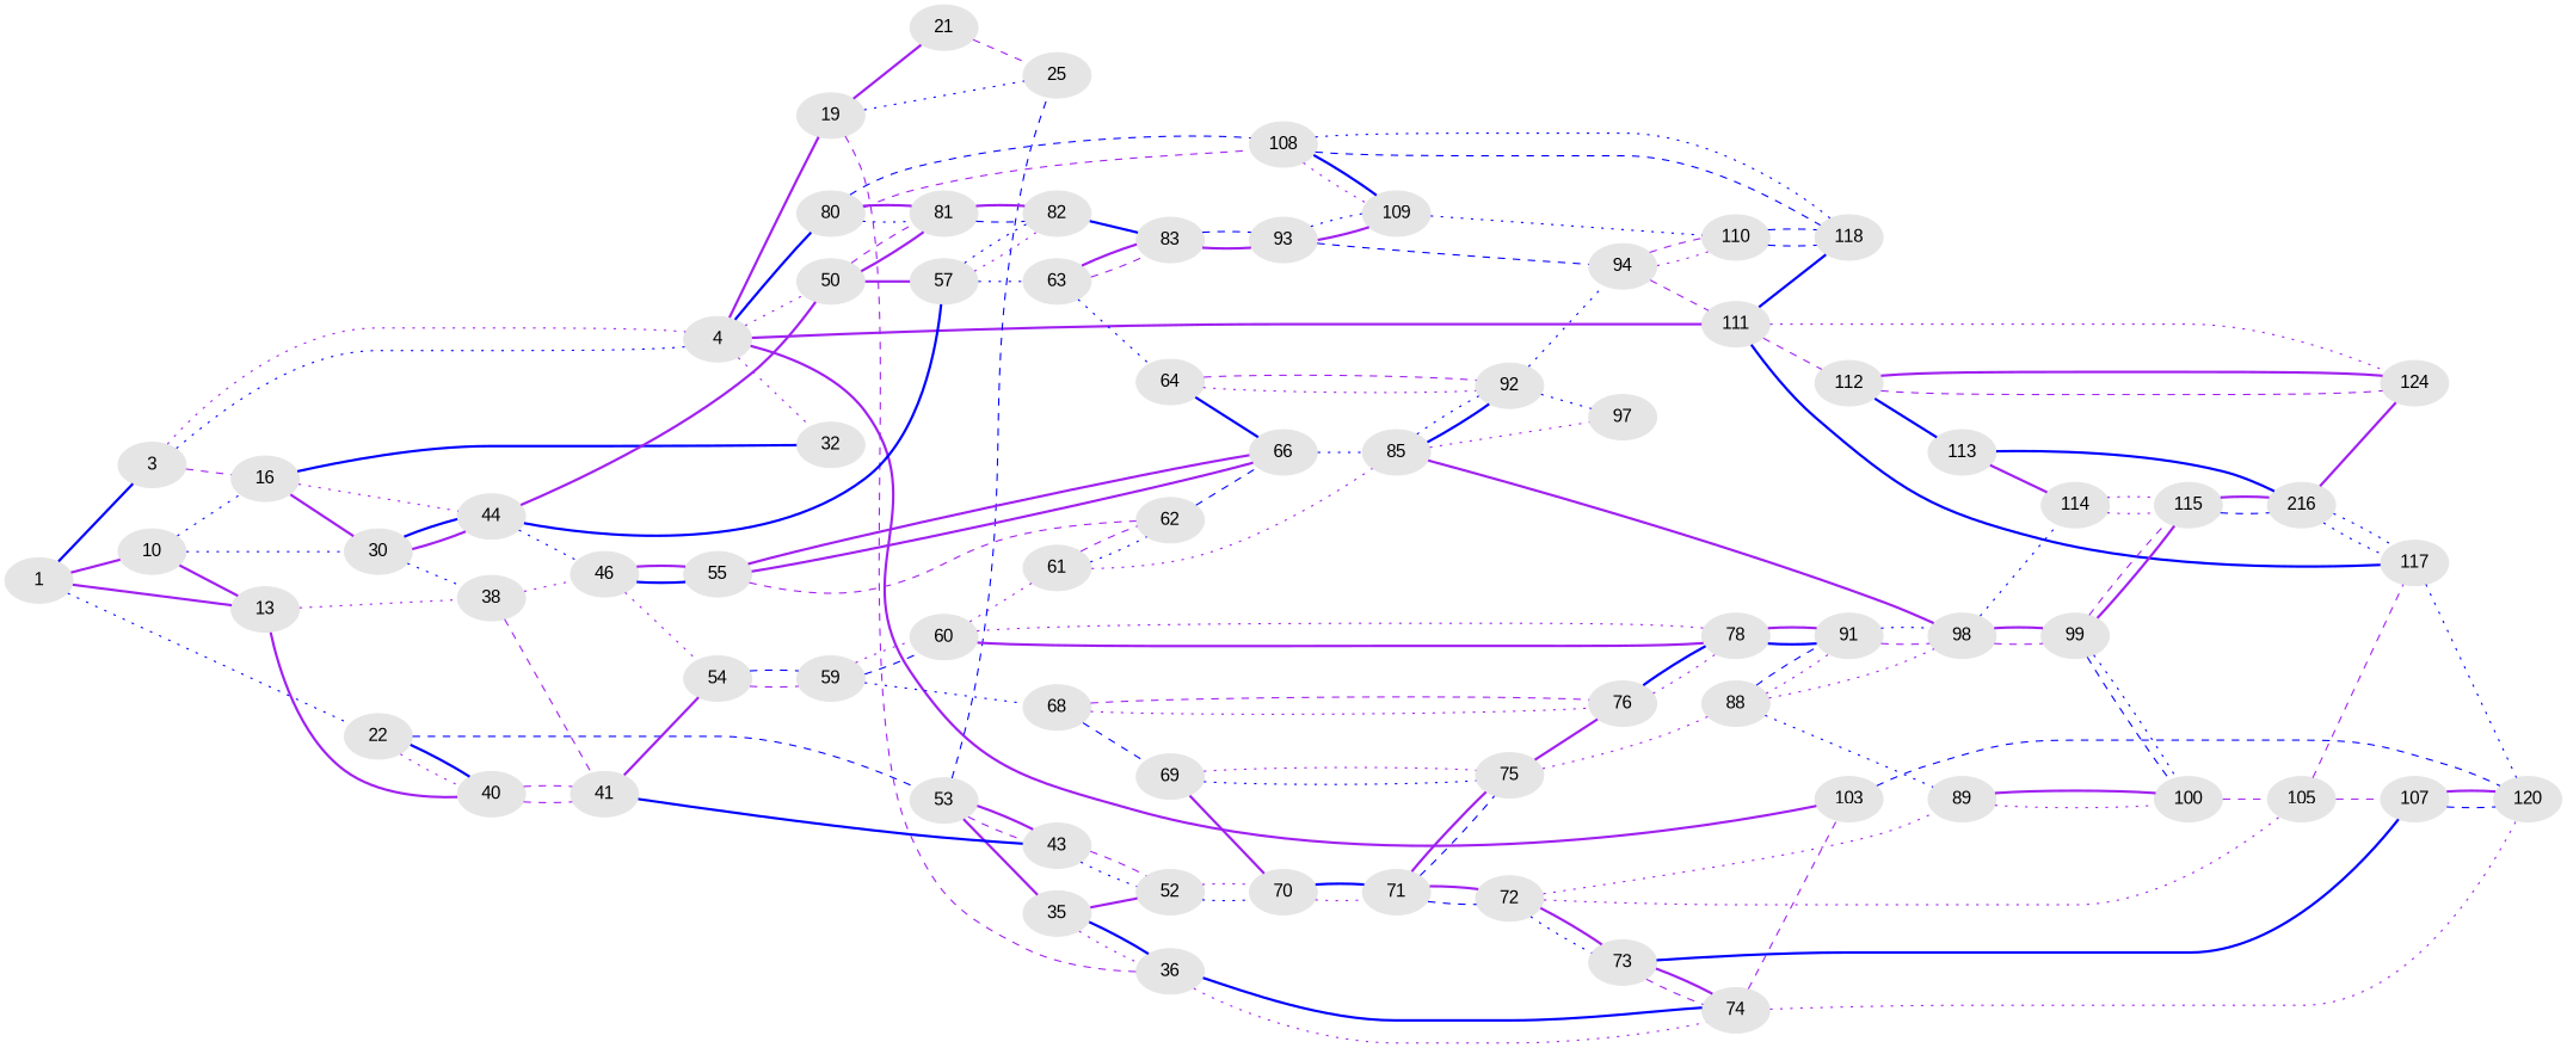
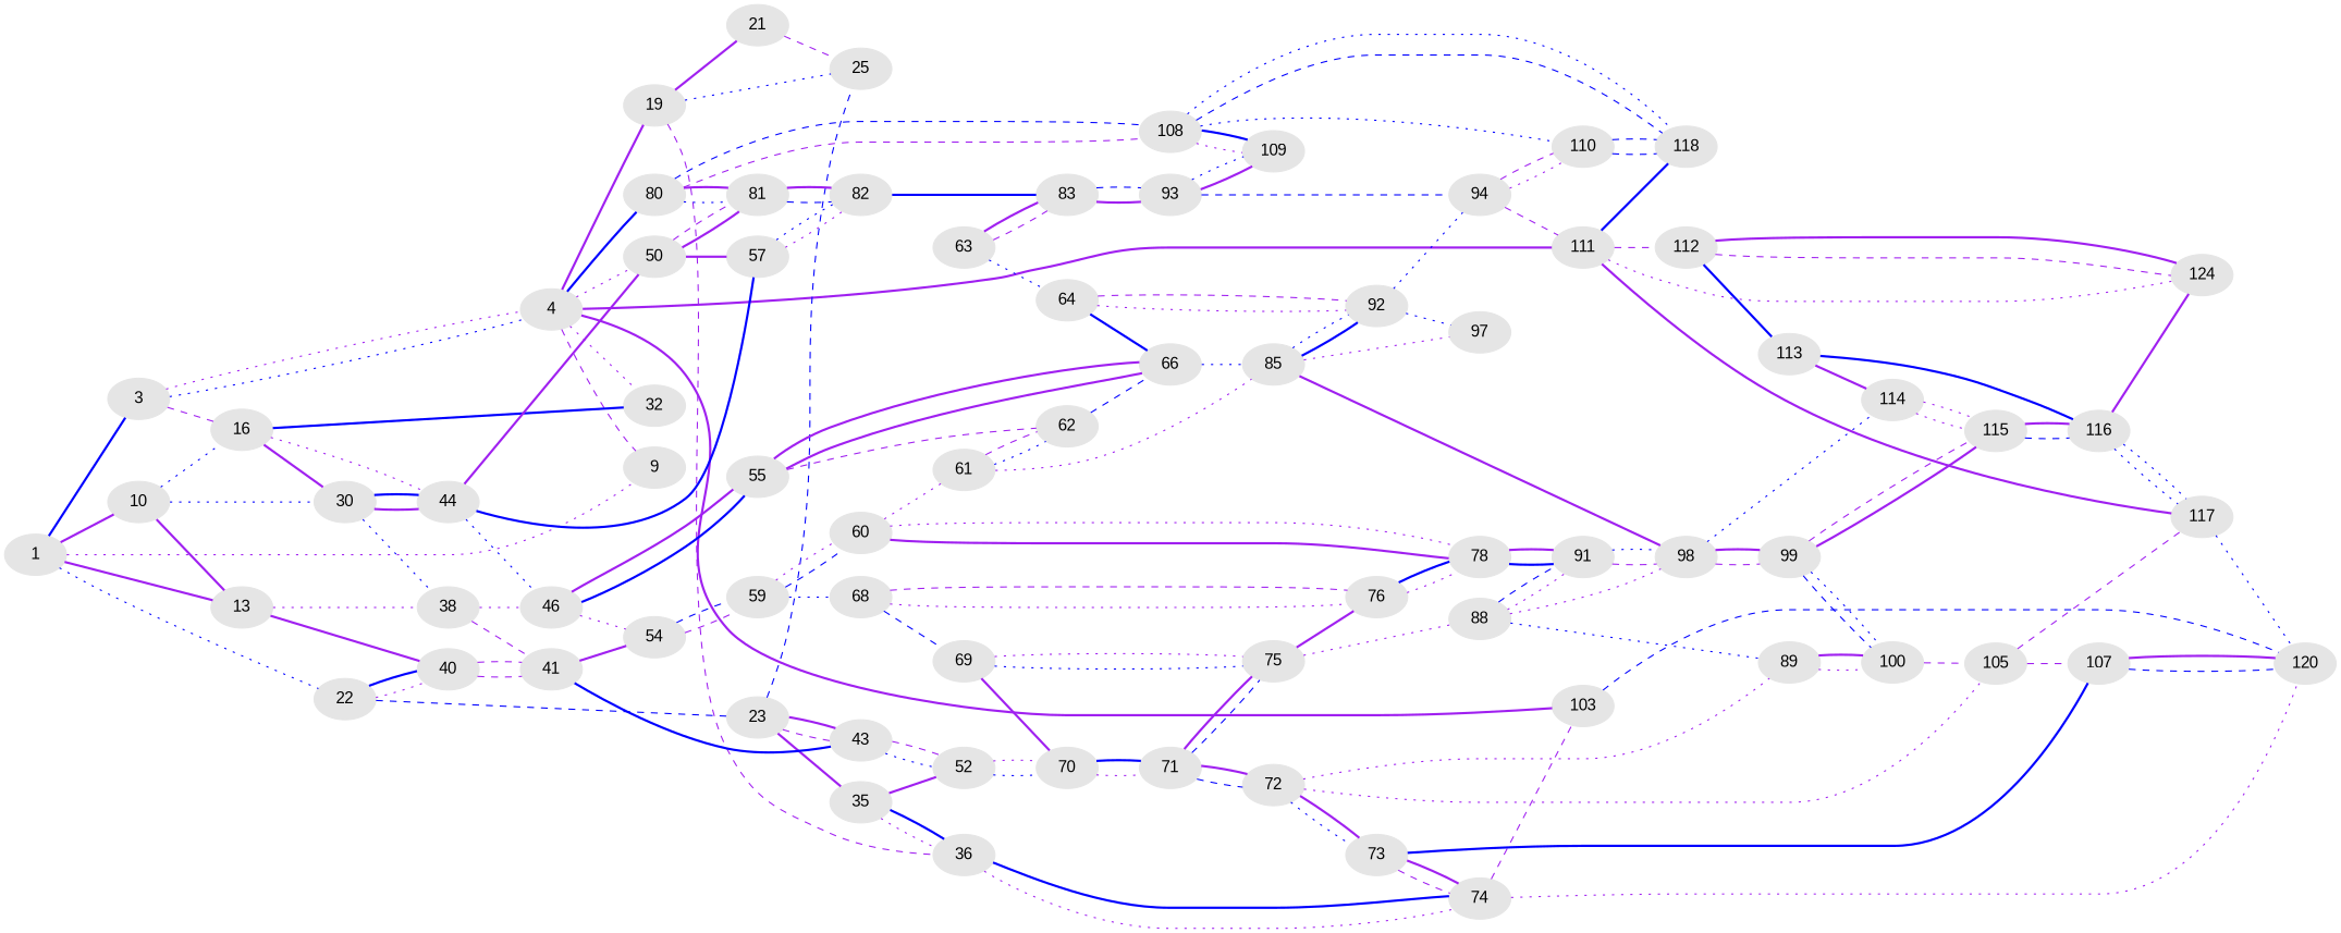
  graph {
    fontname="Liberation Sans"
    rankdir=LR
    node [color=gray90 fontname="Liberation Sans" style=filled]
    edge [color=purple fontname="Liberation Sans" style=dotted]
    1 [super="+2+7"]
    3
+   9
    10 [super="+15+11"]
    13 [super="+14"]
    22
    4 [super="+49+5+79"]
    16 [super="+17+29"]
    30 [super="+31"]
    38 [super="+39"]
    40
-   23 [super="+24" label=53]
+   23 [super="+24"]
    19 [super="+37+20"]
    32
    50 [super="+51"]
    80
    103
    111 [super="+119"]
    44 [super="+48+45"]
    21
    25 [super="+27"]
    36
    57 [super="+58"]
    81
    108
    120 [super="+122"]
    117 [super="+121"]
    118
    112
    124
    41 [super="+42"]
    46 [super="+47"]
    74 [super="+102"]
    35
    43
    52
    70
    54
    55 [super="+56"]
    59
    63
    82
    62
    66 [super="+67"]
    71
    60
    68
    85 [super="+86"]
    64 [super="+65"]
    83
    61
    78
    69
    76
    91
    92 [super="+96"]
    97
    98 [super="+101"]
    93
    94 [super="+95"]
    75 [super="+77"]
    88
    72 [super="+90"]
    73
    89
    105 [super="+106"]
    107
    100
    109
    99
    114
    110
    115
-   116 [super="+123" label=216]
+   116 [super="+123"]
    113
    1 -- 3 [color=blue style=bold]
+   1 -- 9
    1 -- 10 [style=bold]
    1 -- 13 [style=bold]
    1 -- 22 [color=blue]
    3 -- 4 [color=blue]
    3 -- 4
    3 -- 16 [style=dashed]
    10 -- 13 [style=bold]
    10 -- 16 [color=blue]
    10 -- 30 [color=blue]
    13 -- 38
    13 -- 40 [style=bold]
    22 -- 40
    22 -- 40 [color=blue style=bold]
    22 -- 23 [color=blue style=dashed]
+   4 -- 9 [style=dashed]
    4 -- 19 [style=bold]
    4 -- 32
    4 -- 50
    4 -- 80 [color=blue style=bold]
    4 -- 103 [style=bold weight=2]
    4 -- 111 [style=bold]
    16 -- 30 [style=bold]
    16 -- 32 [color=blue style=bold weight=2]
    16 -- 44
    30 -- 38 [color=blue]
    30 -- 44 [style=bold]
    30 -- 44 [color=blue style=bold]
    38 -- 41 [style=dashed]
    38 -- 46
    40 -- 41 [style=dashed]
    40 -- 41 [style=dashed]
    23 -- 25 [color=blue style=dashed weight=2]
    23 -- 35 [style=bold]
    23 -- 43 [style=dashed]
    23 -- 43 [style=bold]
    19 -- 21 [style=bold]
    19 -- 25 [color=blue]
    19 -- 36 [style=dashed]
    50 -- 57 [style=bold]
    50 -- 81 [style=bold]
    50 -- 81 [style=dashed]
    80 -- 81 [color=blue]
    80 -- 81 [style=bold]
    80 -- 108 [style=dashed]
    80 -- 108 [color=blue style=dashed]
    103 -- 120 [color=blue style=dashed]
-   111 -- 117 [color=blue style=bold]
+   111 -- 117 [style=bold]
    111 -- 118 [color=blue style=bold]
    111 -- 112 [style=dashed]
    111 -- 124
    44 -- 50 [style=bold]
    44 -- 57 [color=blue style=bold]
    44 -- 46 [color=blue]
    21 -- 25 [style=dashed]
    36 -- 74
    36 -- 74 [color=blue style=bold]
-   57 -- 63 [color=blue]
    57 -- 82
    57 -- 82 [color=blue]
    81 -- 82 [color=blue style=dashed]
    81 -- 82 [style=bold]
    108 -- 118 [color=blue style=dashed]
    108 -- 118 [color=blue]
    108 -- 109
    108 -- 109 [color=blue style=bold]
    117 -- 120 [color=blue]
    112 -- 124 [style=dashed]
    112 -- 124 [style=bold]
    112 -- 113 [color=blue style=bold]
    41 -- 43 [color=blue style=bold]
    41 -- 54 [style=bold]
    46 -- 54
    46 -- 55 [color=blue style=bold weight=2]
    46 -- 55 [style=bold]
    74 -- 103 [style=dashed]
    74 -- 120
    35 -- 36
    35 -- 36 [color=blue style=bold]
    35 -- 52 [style=bold]
    43 -- 52 [color=blue]
    43 -- 52 [style=dashed]
    52 -- 70 [color=blue]
    52 -- 70
    70 -- 71
    70 -- 71 [color=blue style=bold]
    54 -- 59 [style=dashed]
    54 -- 59 [color=blue style=dashed]
    55 -- 62 [style=dashed]
    55 -- 66 [style=bold]
    55 -- 66 [style=bold]
    59 -- 60 [color=blue style=dashed]
    59 -- 60
    59 -- 68 [color=blue]
    63 -- 64 [color=blue]
    63 -- 83 [style=dashed]
    63 -- 83 [style=bold]
    82 -- 83 [color=blue style=bold]
    62 -- 66 [color=blue style=dashed]
    66 -- 85 [color=blue]
    71 -- 75 [color=blue style=dashed]
    71 -- 75 [style=bold]
    71 -- 72 [color=blue style=dashed]
    71 -- 72 [style=bold]
    60 -- 61
    60 -- 78 [style=bold]
    60 -- 78
    68 -- 69 [color=blue style=dashed]
    68 -- 76
    68 -- 76 [style=dashed]
    85 -- 92 [color=blue style=bold]
    85 -- 92 [color=blue]
    85 -- 97
    85 -- 98 [style=bold]
    64 -- 66 [color=blue style=bold weight=2]
    64 -- 92
    64 -- 92 [style=dashed]
    83 -- 93 [style=bold]
    83 -- 93 [color=blue style=dashed]
    61 -- 62 [color=blue]
    61 -- 62 [style=dashed]
    61 -- 85
    78 -- 91 [color=blue style=bold]
    78 -- 91 [style=bold]
    69 -- 70 [style=bold]
    69 -- 75 [color=blue]
    69 -- 75
    76 -- 78
    76 -- 78 [color=blue style=bold]
    91 -- 98 [style=dashed]
    91 -- 98 [color=blue]
    92 -- 97 [color=blue]
    92 -- 94 [color=blue]
    98 -- 99 [style=dashed]
    98 -- 99 [style=bold]
    98 -- 114 [color=blue]
    93 -- 94 [color=blue style=dashed]
    93 -- 109 [style=bold]
    93 -- 109 [color=blue]
    94 -- 111 [style=dashed]
    94 -- 110
    94 -- 110 [style=dashed]
    75 -- 76 [style=bold]
    75 -- 88
    88 -- 91
    88 -- 91 [color=blue style=dashed]
    88 -- 98
    88 -- 89 [color=blue]
    72 -- 73 [color=blue]
    72 -- 73 [style=bold]
    72 -- 89
    72 -- 105
    73 -- 74 [style=dashed]
    73 -- 74 [style=bold]
    73 -- 107 [color=blue style=bold]
    89 -- 100
    89 -- 100 [style=bold]
    105 -- 117 [style=dashed]
    105 -- 107 [style=dashed]
    107 -- 120 [color=blue style=dashed]
    107 -- 120 [style=bold]
    100 -- 105 [style=dashed]
-   109 -- 110 [color=blue]
+   108 -- 110 [color=blue]
    99 -- 100 [color=blue style=dashed]
    99 -- 100 [color=blue]
    99 -- 115 [style=bold]
    99 -- 115 [style=dashed]
    114 -- 115
    114 -- 115
    110 -- 118 [color=blue style=dashed]
    110 -- 118 [color=blue style=dashed]
    115 -- 116 [color=blue style=dashed]
    115 -- 116 [style=bold]
    116 -- 117 [color=blue]
    116 -- 117 [color=blue]
    116 -- 124 [style=bold]
    113 -- 114 [style=bold]
    113 -- 116 [color=blue style=bold]
  }
